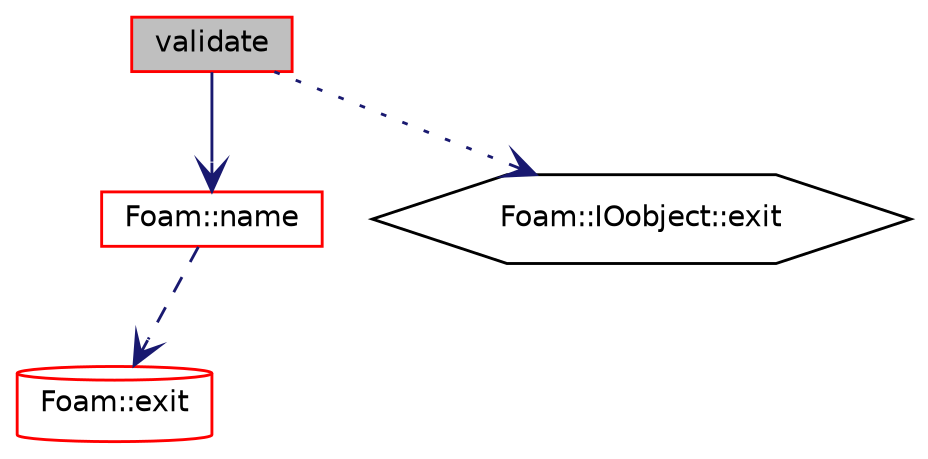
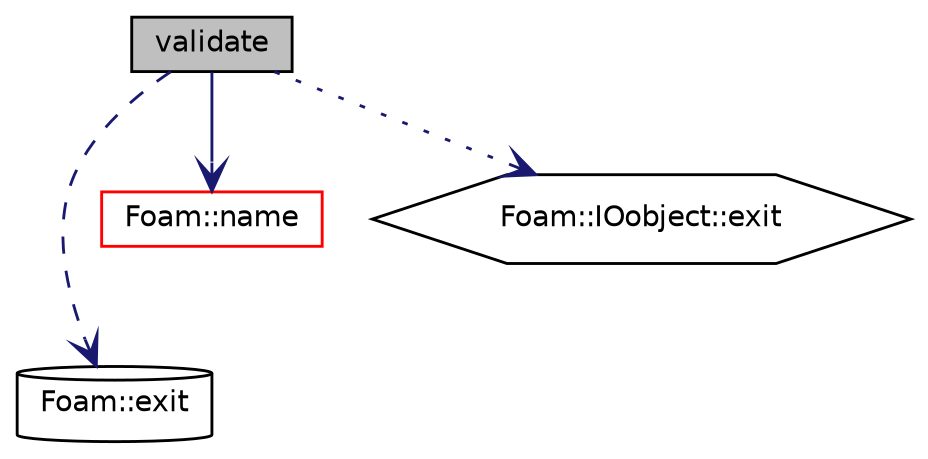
  digraph {
    rankdir=TB
    node [color=black fontname=Helvetica fontsize=10 shape=box]
    edge [arrowhead=vee color=midnightblue fontname=Helvetica fontsize=10 labelfontname=Helvetica labelfontsize=10]
-   n1 [color=red fillcolor=grey75 fontcolor=black height=0.2 label=validate style=filled width=0.4]
-   n2 [color=red height=0.2 label="Foam::exit" shape=cylinder width=0.4]
+   n1 [fillcolor=grey75 fontcolor=black height=0.2 label=validate style=filled width=0.4]
+   n2 [height=0.2 label="Foam::exit" shape=cylinder width=0.4]
    n3 [color=red height=0.2 label="Foam::name" width=0.4]
    n4 [height=0.2 label="Foam::IOobject::exit" shape=hexagon width=0.4]
-   n3 -> n2 [style=dashed]
+   n1 -> n2 [style=dashed]
    n1 -> n3 [style=solid]
    n1 -> n4 [style=dotted]
  }
